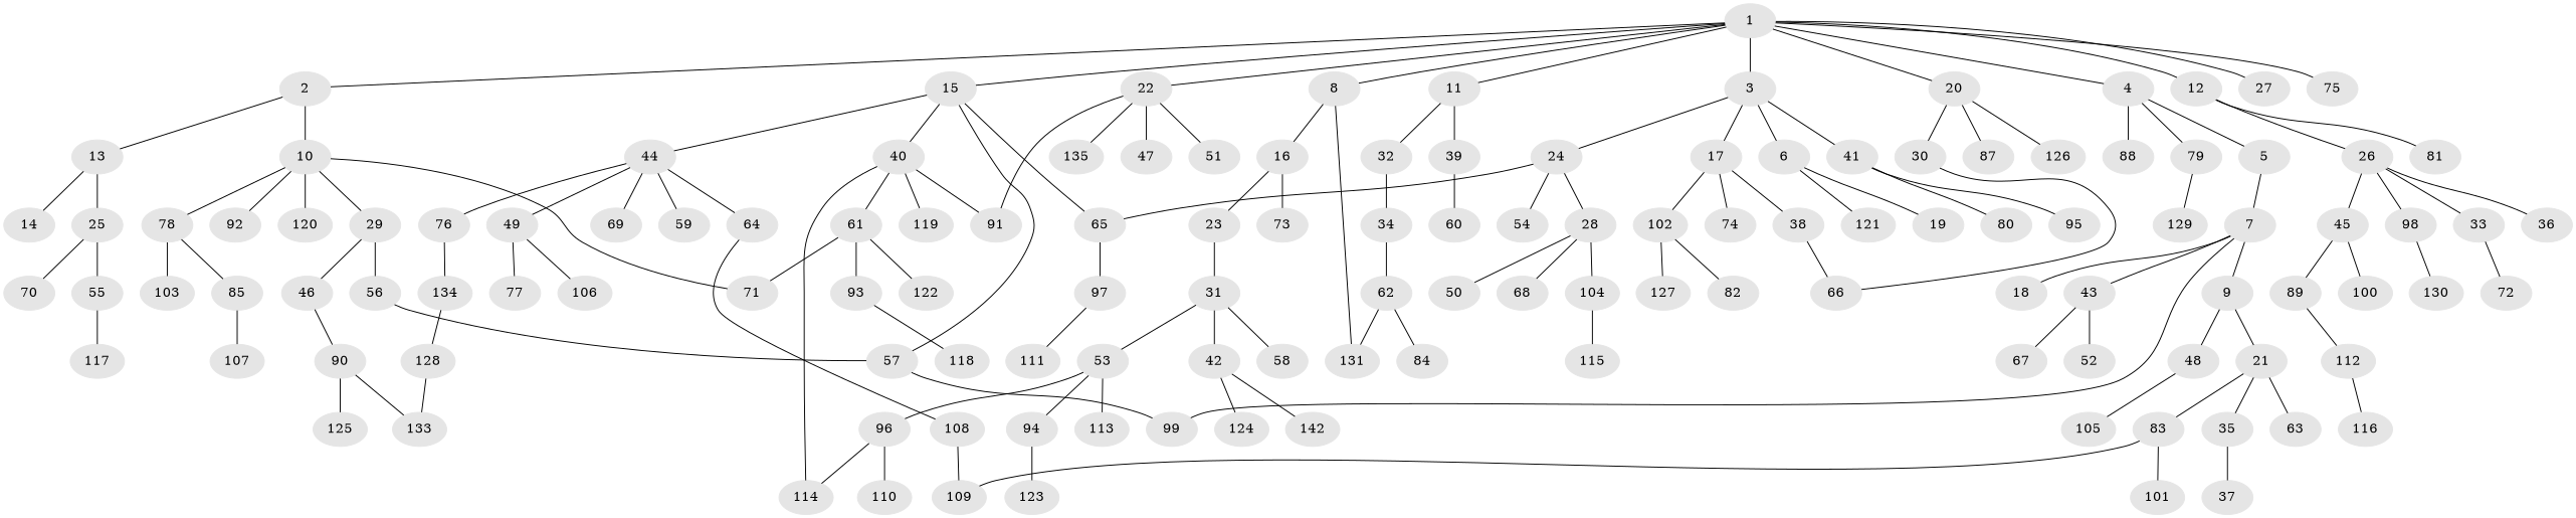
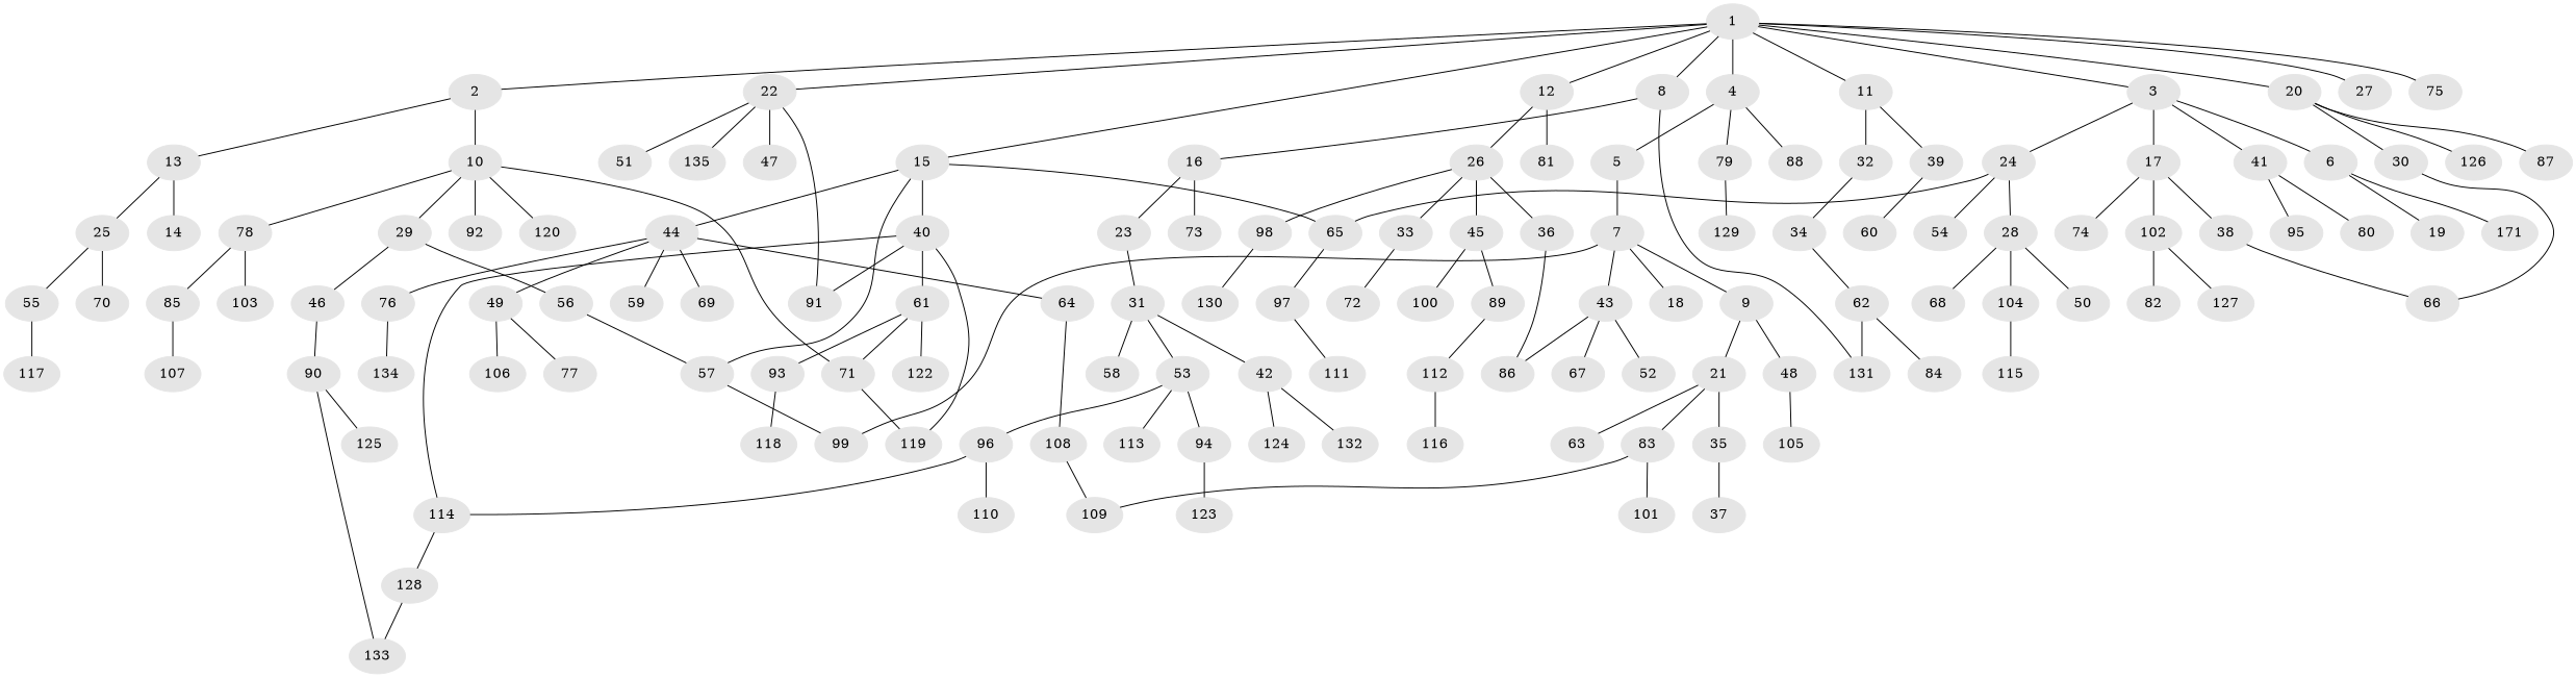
  graph {
    node [color=gray90 style=filled]
    1
    2
    3
    4
    8
    11
    12
    15
    20
    22
    27
    75
    10
    13
    6
    17
    24
    41
    5
    79
    88
    16
    131
    32
    39
    26
    81
    40
    44
    57
    65
    30
    87
    126
    47
    51
    91
    135
    29
    71
    78
    92
    120
    14
    25
    19
-   121
+   121 [label=171]
    38
    74
    102
    28
    54
    80
    95
    7
    129
    9
    18
    43
    99
    21
    48
+   86
    52
    67
    23
    73
    35
    63
    83
    105
    46
    56
    119
    85
    103
    34
    60
    33
    36
    45
    98
    55
    70
    61
    114
    49
    59
    64
    69
    76
    97
    31
    66
    82
    127
    37
    101
    109
    42
    53
    58
    50
    68
    104
    117
    72
    89
    100
    130
    115
    90
    124
-   132 [label=142]
+   132
    94
    96
    113
    62
    84
    93
    122
    128
    77
    106
    108
    134
    112
    125
    133
    123
    110
    118
    111
    107
    116
    1 -- 2
    1 -- 3
    1 -- 4
    1 -- 8
    1 -- 11
    1 -- 12
    1 -- 15
    1 -- 20
    1 -- 22
    1 -- 27
    1 -- 75
    2 -- 10
    2 -- 13
    3 -- 6
    3 -- 17
    3 -- 24
    3 -- 41
    4 -- 5
    4 -- 79
    4 -- 88
    8 -- 16
    8 -- 131
    11 -- 32
    11 -- 39
    12 -- 26
    12 -- 81
    15 -- 40
    15 -- 44
    15 -- 57
    15 -- 65
    20 -- 30
    20 -- 87
    20 -- 126
    22 -- 47
    22 -- 51
    22 -- 91
    22 -- 135
    10 -- 29
    10 -- 71
    10 -- 78
    10 -- 92
    10 -- 120
    13 -- 14
    13 -- 25
    6 -- 19
    6 -- 121
    17 -- 38
    17 -- 74
    17 -- 102
    24 -- 65
    24 -- 28
    24 -- 54
    41 -- 80
    41 -- 95
    5 -- 7
    79 -- 129
    16 -- 23
    16 -- 73
    32 -- 34
    39 -- 60
    26 -- 33
    26 -- 36
    26 -- 45
    26 -- 98
    40 -- 91
    40 -- 119
    40 -- 61
    40 -- 114
    44 -- 49
    44 -- 59
    44 -- 64
    44 -- 69
    44 -- 76
    57 -- 99
    65 -- 97
    30 -- 66
    29 -- 46
    29 -- 56
+   71 -- 119
    78 -- 85
    78 -- 103
    25 -- 55
    25 -- 70
    38 -- 66
    102 -- 82
    102 -- 127
    28 -- 50
    28 -- 68
    28 -- 104
    7 -- 9
    7 -- 18
    7 -- 43
    7 -- 99
    9 -- 21
    9 -- 48
+   43 -- 86
    43 -- 52
    43 -- 67
    21 -- 35
    21 -- 63
    21 -- 83
    48 -- 105
    23 -- 31
    35 -- 37
    83 -- 101
    83 -- 109
    46 -- 90
    56 -- 57
    85 -- 107
    34 -- 62
    33 -- 72
+   36 -- 86
    45 -- 89
    45 -- 100
    98 -- 130
    55 -- 117
    61 -- 71
    61 -- 93
    61 -- 122
-   134 -- 128
+   114 -- 128
    49 -- 77
    49 -- 106
    64 -- 108
    76 -- 134
    97 -- 111
    31 -- 42
    31 -- 53
    31 -- 58
    42 -- 124
    42 -- 132
    53 -- 94
    53 -- 96
    53 -- 113
    104 -- 115
    89 -- 112
    90 -- 125
    90 -- 133
    94 -- 123
    96 -- 114
    96 -- 110
    62 -- 131
    62 -- 84
    93 -- 118
    128 -- 133
    108 -- 109
    112 -- 116
  }
